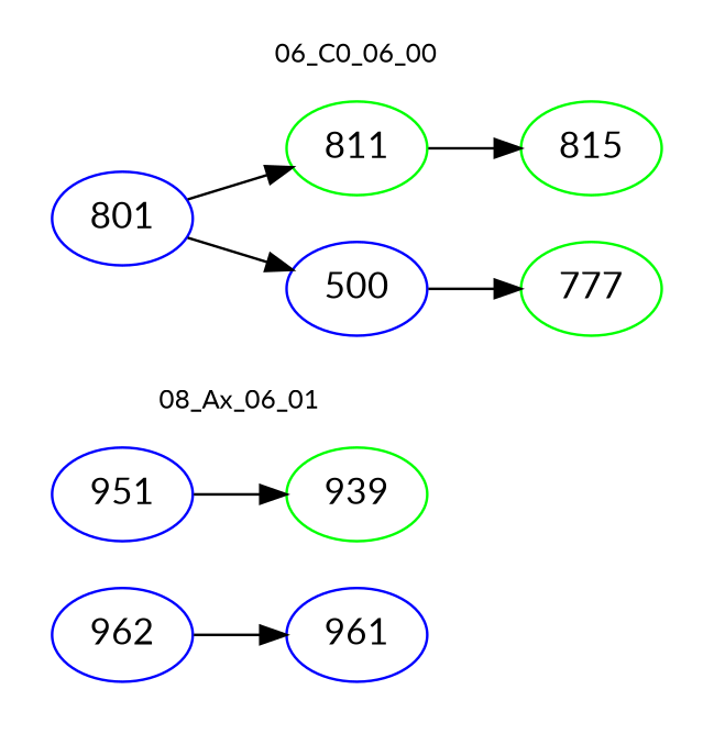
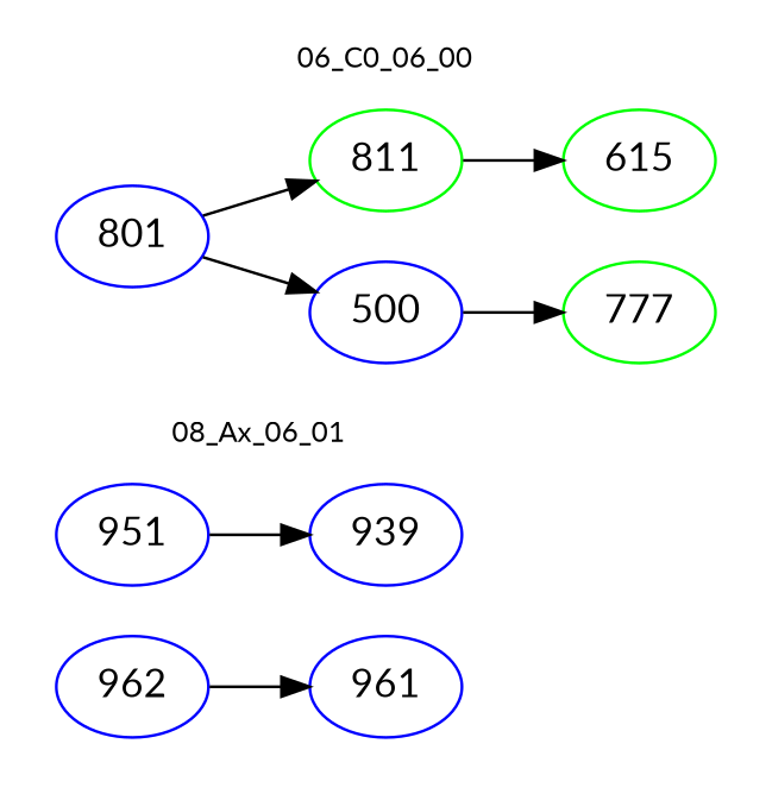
  digraph {
    fontname=Lato
    rankdir=LR
    node [color=blue fontname=Lato]
    edge [color=black fontname=Lato]
    n1 [label=951]
    n2 [label=962]
-   n3 [color=green label=939]
+   n3 [label=939]
    n4 [label=961]
    n5 [label=801]
    n6 [label=500]
    n7 [color=green label=811]
    n8 [color=green label=777]
-   n9 [color=green label=815]
+   n9 [color=green label=615]
    subgraph cluster_1 {
      color=white
      fontsize=10
      label="08_Ax_06_01"
      n1
      n2
      n3
      n4
    }
    subgraph cluster_2 {
      color=white
      fontsize=10
      label="06_C0_06_00"
      n5
      n6
      n7
      n8
      n9
    }
    n1 -> n3
    n2 -> n4
    n5 -> n6
    n5 -> n7
    n6 -> n8
    n7 -> n9
  }
